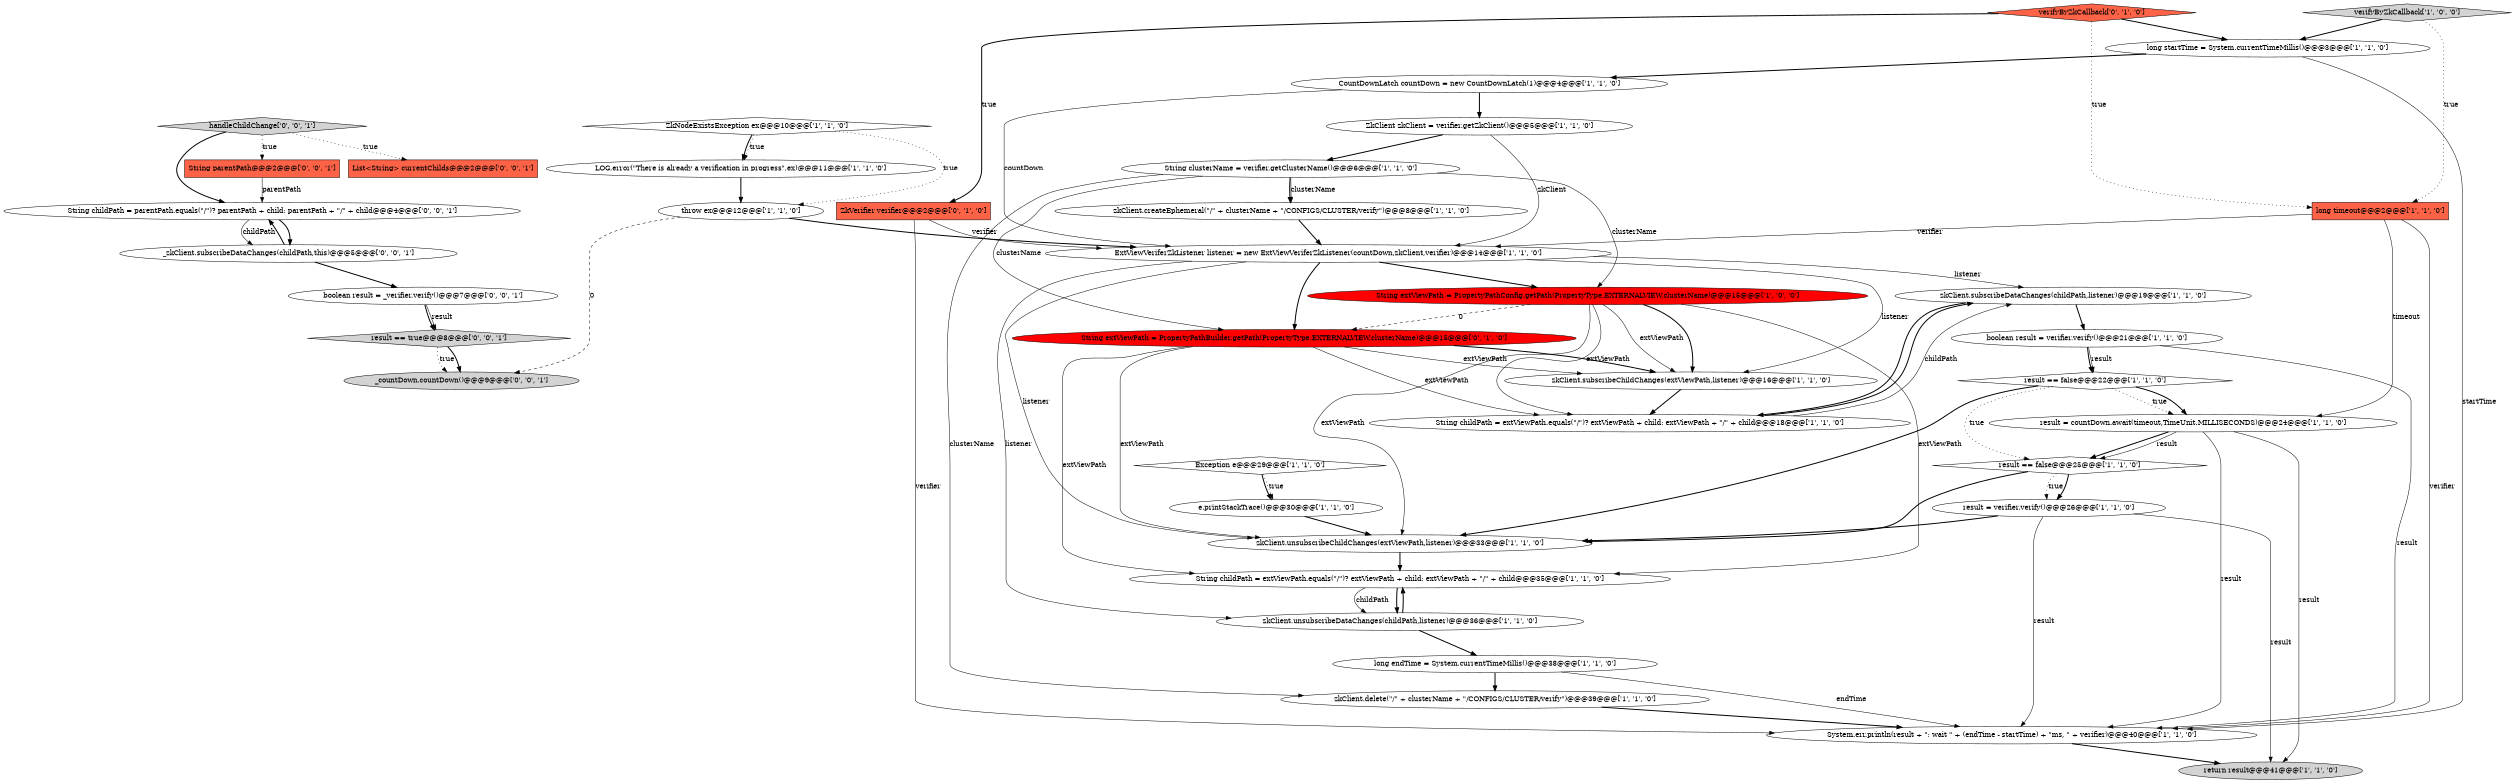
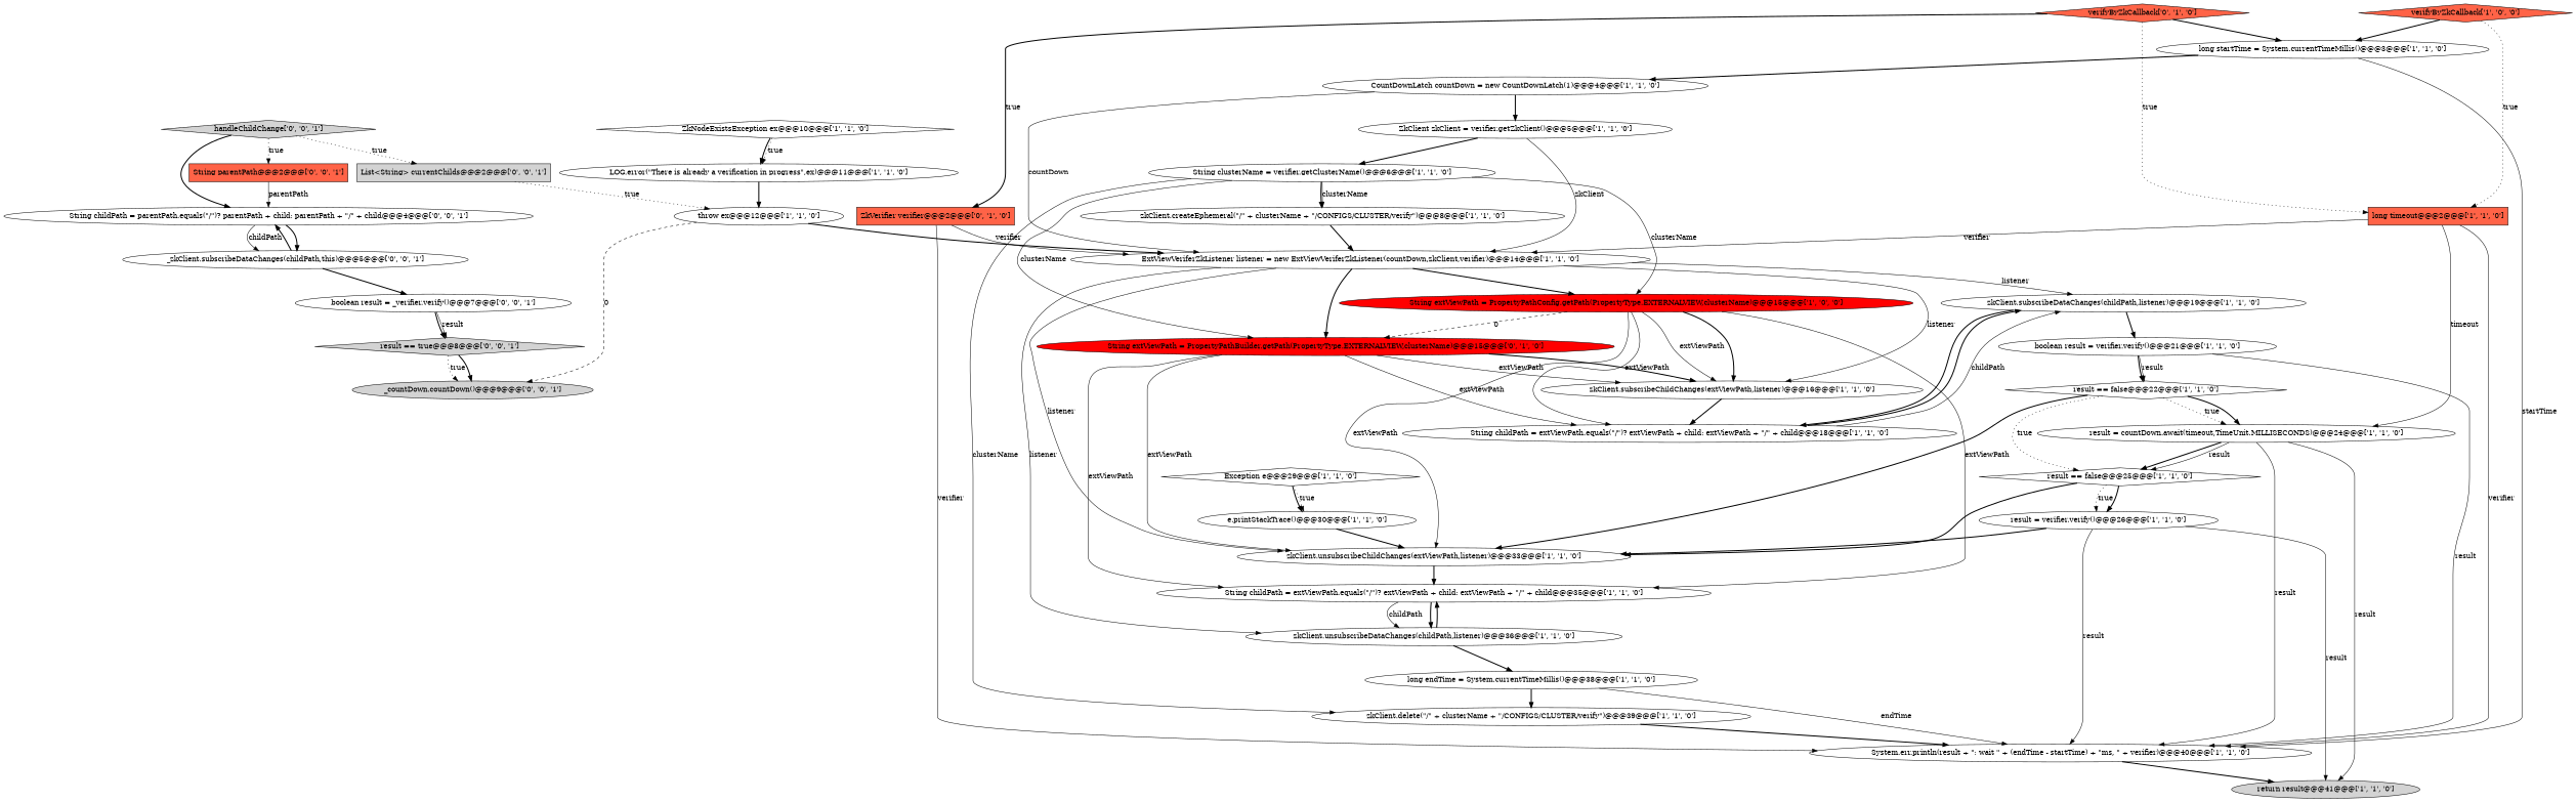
  digraph {
    node [fillcolor=white shape=ellipse style=filled]
    edge [style=bold]
    n1 [label="String childPath = parentPath.equals(\"/\")? parentPath + child: parentPath + \"/\" + child@@@4@@@['0', '0', '1']"]
    n2 [label="_zkClient.subscribeDataChanges(childPath,this)@@@5@@@['0', '0', '1']"]
    n3 [label="boolean result = _verifier.verify()@@@7@@@['0', '0', '1']"]
-   n4 [fillcolor=lightgray label="verifyByZkCallback['1', '0', '0']" shape=diamond]
+   n4 [fillcolor=tomato label="verifyByZkCallback['1', '0', '0']" shape=diamond]
    n5 [label="long startTime = System.currentTimeMillis()@@@3@@@['1', '1', '0']"]
    n6 [fillcolor=tomato label="long timeout@@@2@@@['1', '1', '0']" shape=box]
    n7 [label="System.err.println(result + \": wait \" + (endTime - startTime) + \"ms, \" + verifier)@@@40@@@['1', '1', '0']"]
    n8 [label="CountDownLatch countDown = new CountDownLatch(1)@@@4@@@['1', '1', '0']"]
    n9 [label="result = countDown.await(timeout,TimeUnit.MILLISECONDS)@@@24@@@['1', '1', '0']"]
    n10 [label="ExtViewVeriferZkListener listener = new ExtViewVeriferZkListener(countDown,zkClient,verifier)@@@14@@@['1', '1', '0']"]
    n11 [fillcolor=lightgray label="return result@@@41@@@['1', '1', '0']"]
    n12 [label="ZkClient zkClient = verifier.getZkClient()@@@5@@@['1', '1', '0']"]
    n13 [fillcolor=lightgray label="result == true@@@8@@@['0', '0', '1']" shape=diamond]
    n14 [label="zkClient.subscribeDataChanges(childPath,listener)@@@19@@@['1', '1', '0']"]
    n15 [label="boolean result = verifier.verify()@@@21@@@['1', '1', '0']"]
    n16 [label="String childPath = extViewPath.equals(\"/\")? extViewPath + child: extViewPath + \"/\" + child@@@18@@@['1', '1', '0']"]
    n17 [label="result == false@@@22@@@['1', '1', '0']" shape=diamond]
    n18 [label="LOG.error(\"There is already a verification in progress\",ex)@@@11@@@['1', '1', '0']"]
    n19 [label="throw ex@@@12@@@['1', '1', '0']"]
    n20 [fillcolor=lightgray label="_countDown.countDown()@@@9@@@['0', '0', '1']"]
    n21 [label="result == false@@@25@@@['1', '1', '0']" shape=diamond]
    n22 [label="zkClient.unsubscribeChildChanges(extViewPath,listener)@@@33@@@['1', '1', '0']"]
    n23 [label="zkClient.subscribeChildChanges(extViewPath,listener)@@@16@@@['1', '1', '0']"]
    n24 [fillcolor=tomato label="verifyByZkCallback['0', '1', '0']" shape=diamond]
    n25 [fillcolor=tomato label="ZkVerifier verifier@@@2@@@['0', '1', '0']" shape=box]
    n26 [label="result = verifier.verify()@@@26@@@['1', '1', '0']"]
    n27 [label="String childPath = extViewPath.equals(\"/\")? extViewPath + child: extViewPath + \"/\" + child@@@35@@@['1', '1', '0']"]
    n28 [label="zkClient.unsubscribeDataChanges(childPath,listener)@@@36@@@['1', '1', '0']"]
    n29 [label="long endTime = System.currentTimeMillis()@@@38@@@['1', '1', '0']"]
    n30 [label="zkClient.delete(\"/\" + clusterName + \"/CONFIGS/CLUSTER/verify\")@@@39@@@['1', '1', '0']"]
    n31 [label="Exception e@@@29@@@['1', '1', '0']" shape=diamond]
    n32 [label="e.printStackTrace()@@@30@@@['1', '1', '0']"]
    n33 [fillcolor=tomato label="String parentPath@@@2@@@['0', '0', '1']" shape=box]
    n34 [fillcolor=red label="String extViewPath = PropertyPathBuilder.getPath(PropertyType.EXTERNALVIEW,clusterName)@@@15@@@['0', '1', '0']"]
    n35 [fillcolor=red label="String extViewPath = PropertyPathConfig.getPath(PropertyType.EXTERNALVIEW,clusterName)@@@15@@@['1', '0', '0']"]
    n36 [label="String clusterName = verifier.getClusterName()@@@6@@@['1', '1', '0']"]
-   n37 [fillcolor=tomato label="List<String> currentChilds@@@2@@@['0', '0', '1']" shape=box]
+   n37 [fillcolor=lightgray label="List<String> currentChilds@@@2@@@['0', '0', '1']" shape=box]
    n38 [label="zkClient.createEphemeral(\"/\" + clusterName + \"/CONFIGS/CLUSTER/verify\")@@@8@@@['1', '1', '0']"]
    n39 [label="ZkNodeExistsException ex@@@10@@@['1', '1', '0']" shape=diamond]
    n40 [fillcolor=lightgray label="handleChildChange['0', '0', '1']" shape=diamond]
    n1 -> n2
    n1 -> n2 [label=childPath style=solid]
    n2 -> n1
    n2 -> n3
    n3 -> n13
    n3 -> n13 [label=result style=solid]
    n4 -> n5
    n4 -> n6 [label=true style=dotted]
    n5 -> n7 [label=startTime style=solid]
    n5 -> n8
    n6 -> n7 [label=verifier style=solid]
    n6 -> n9 [label=timeout style=solid]
    n6 -> n10 [label=verifier style=solid]
    n7 -> n11
    n8 -> n10 [label=countDown style=solid]
    n8 -> n12
    n9 -> n7 [label=result style=solid]
    n9 -> n11 [label=result style=solid]
    n9 -> n21
    n9 -> n21 [label=result style=solid]
    n10 -> n14 [label=listener style=solid]
    n10 -> n22 [label=listener style=solid]
    n10 -> n23 [label=listener style=solid]
    n10 -> n28 [label=listener style=solid]
    n10 -> n34
    n10 -> n35
    n12 -> n10 [label=zkClient style=solid]
    n12 -> n36
    n13 -> n20 [label=true style=dotted]
    n13 -> n20
    n14 -> n15
    n14 -> n16
    n15 -> n7 [label=result style=solid]
    n15 -> n17
    n15 -> n17 [label=result style=solid]
    n16 -> n14 [label=childPath style=solid]
    n16 -> n14
    n17 -> n9 [label=true style=dotted]
    n17 -> n9
    n17 -> n21 [label=true style=dotted]
    n17 -> n22
    n18 -> n19
    n19 -> n10
    n19 -> n20 [label=0 style=dashed]
    n21 -> n22
    n21 -> n26 [label=true style=dotted]
    n21 -> n26
    n22 -> n27
    n23 -> n16
    n24 -> n5
    n24 -> n6 [label=true style=dotted]
    n24 -> n25 [label=true]
    n25 -> n7 [label=verifier style=solid]
    n25 -> n10 [label=verifier style=solid]
    n26 -> n7 [label=result style=solid]
    n26 -> n11 [label=result style=solid]
    n26 -> n22
    n27 -> n28 [label=childPath style=solid]
    n27 -> n28
    n28 -> n27
    n28 -> n29
    n29 -> n7 [label=endTime style=solid]
    n29 -> n30
    n30 -> n7
    n31 -> n32
    n31 -> n32 [label=true style=dotted]
    n32 -> n22
    n33 -> n1 [label=parentPath style=solid]
    n34 -> n16 [label=extViewPath style=solid]
    n34 -> n22 [label=extViewPath style=solid]
    n34 -> n23
    n34 -> n23 [label=extViewPath style=solid]
    n34 -> n27 [label=extViewPath style=solid]
    n35 -> n16 [label=extViewPath style=solid]
    n35 -> n22 [label=extViewPath style=solid]
    n35 -> n23 [label=extViewPath style=solid]
    n35 -> n23
    n35 -> n27 [label=extViewPath style=solid]
    n35 -> n34 [label=0 style=dashed]
    n36 -> n30 [label=clusterName style=solid]
    n36 -> n34 [label=clusterName style=solid]
    n36 -> n35 [label=clusterName style=solid]
    n36 -> n38 [label=clusterName style=solid]
    n36 -> n38
    n38 -> n10
    n39 -> n18 [label=true style=dotted]
    n39 -> n18
-   n39 -> n19 [label=true style=dotted]
+   n37 -> n19 [label=true style=dotted]
    n40 -> n1
    n40 -> n33 [label=true style=dotted]
    n40 -> n37 [label=true style=dotted]
  }
